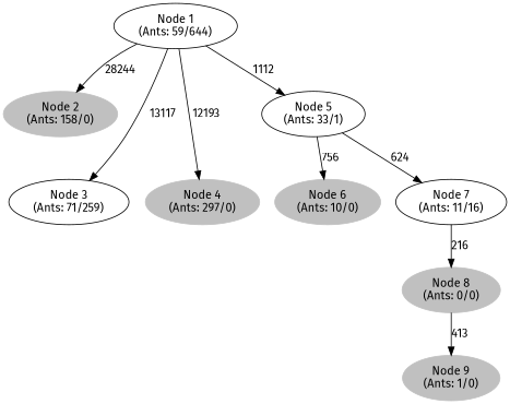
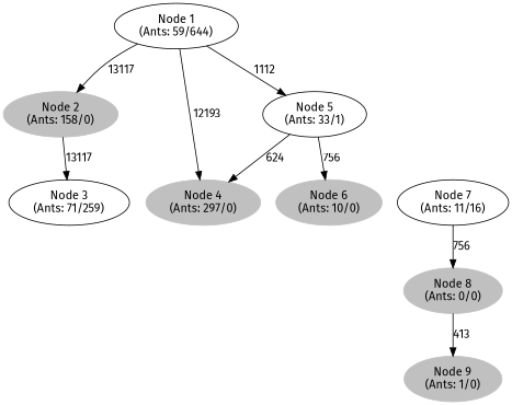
  digraph {
    fontname="Fira Sans"
    node [fontname="Fira Sans" color=gray style=filled]
    edge [fontname="Fira Sans"]
    "Node 1\n(Ants: 59/644)" [color="" style=""]
    "Node 2\n(Ants: 158/0)"
    "Node 3\n(Ants: 71/259)" [color="" style=""]
    "Node 4\n(Ants: 297/0)"
    "Node 5\n(Ants: 33/1)" [color="" style=""]
    "Node 6\n(Ants: 10/0)"
    "Node 7\n(Ants: 11/16)" [color="" style=""]
    "Node 8\n(Ants: 0/0)"
    "Node 9\n(Ants: 1/0)"
-   "Node 1\n(Ants: 59/644)" -> "Node 2\n(Ants: 158/0)" [label=28244]
-   "Node 1\n(Ants: 59/644)" -> "Node 3\n(Ants: 71/259)" [label=13117]
+   "Node 1\n(Ants: 59/644)" -> "Node 2\n(Ants: 158/0)" [label=13117]
+   "Node 2\n(Ants: 158/0)" -> "Node 3\n(Ants: 71/259)" [label=13117]
    "Node 1\n(Ants: 59/644)" -> "Node 4\n(Ants: 297/0)" [label=12193]
    "Node 1\n(Ants: 59/644)" -> "Node 5\n(Ants: 33/1)" [label=1112]
    "Node 5\n(Ants: 33/1)" -> "Node 6\n(Ants: 10/0)" [label=756]
-   "Node 5\n(Ants: 33/1)" -> "Node 7\n(Ants: 11/16)" [label=624]
-   "Node 7\n(Ants: 11/16)" -> "Node 8\n(Ants: 0/0)" [label=216]
+   "Node 5\n(Ants: 33/1)" -> "Node 4\n(Ants: 297/0)" [label=624]
+   "Node 7\n(Ants: 11/16)" -> "Node 8\n(Ants: 0/0)" [label=756]
    "Node 8\n(Ants: 0/0)" -> "Node 9\n(Ants: 1/0)" [label=413]
  }
